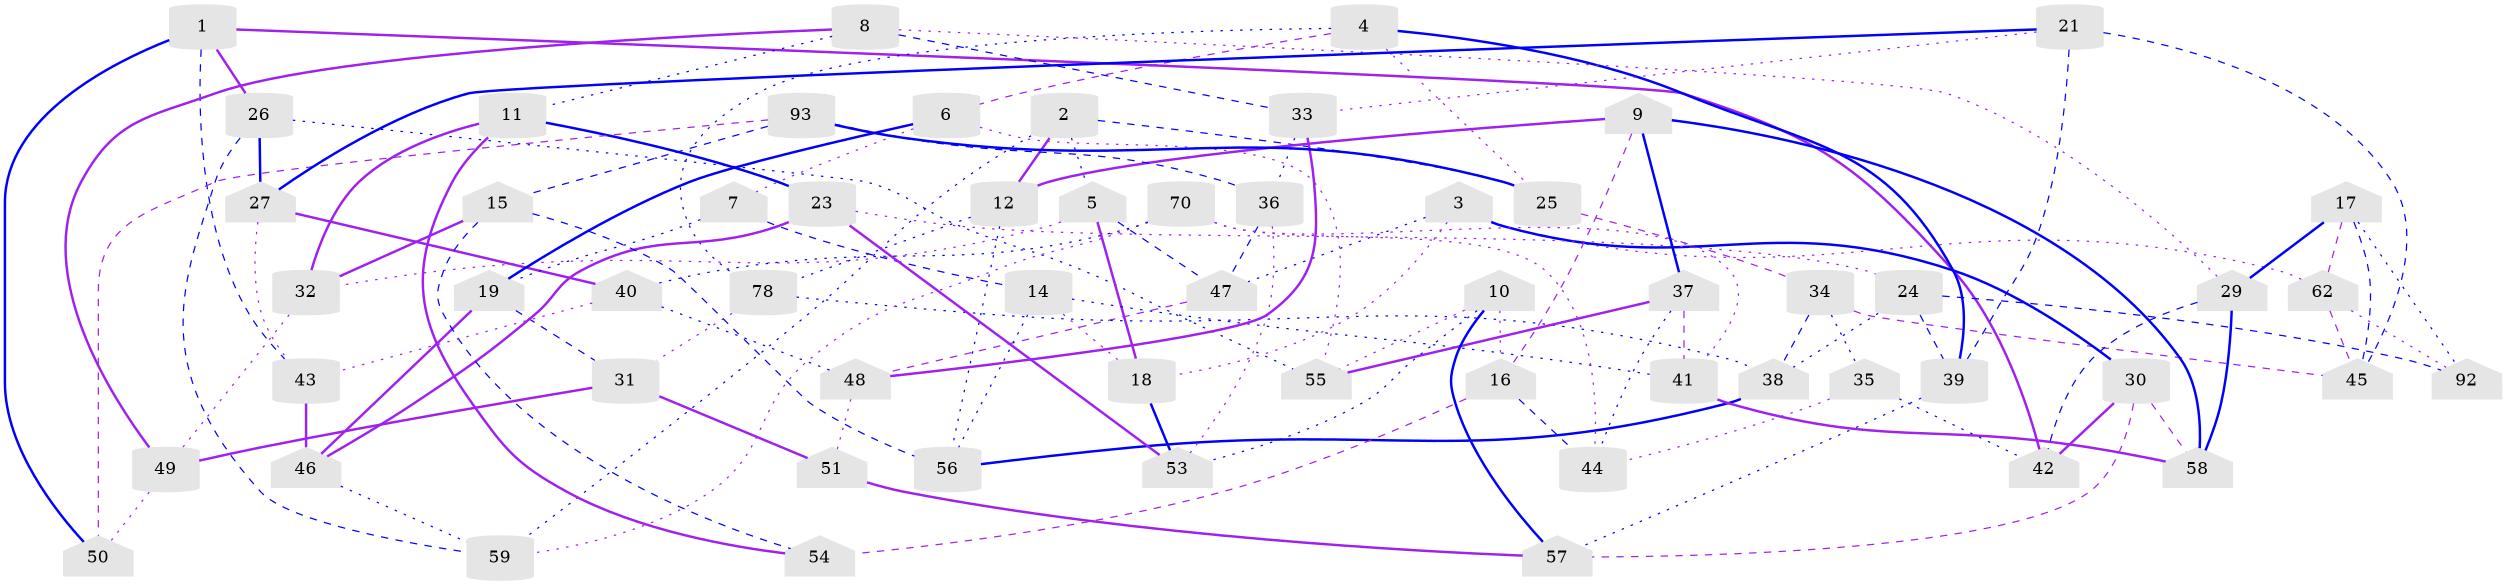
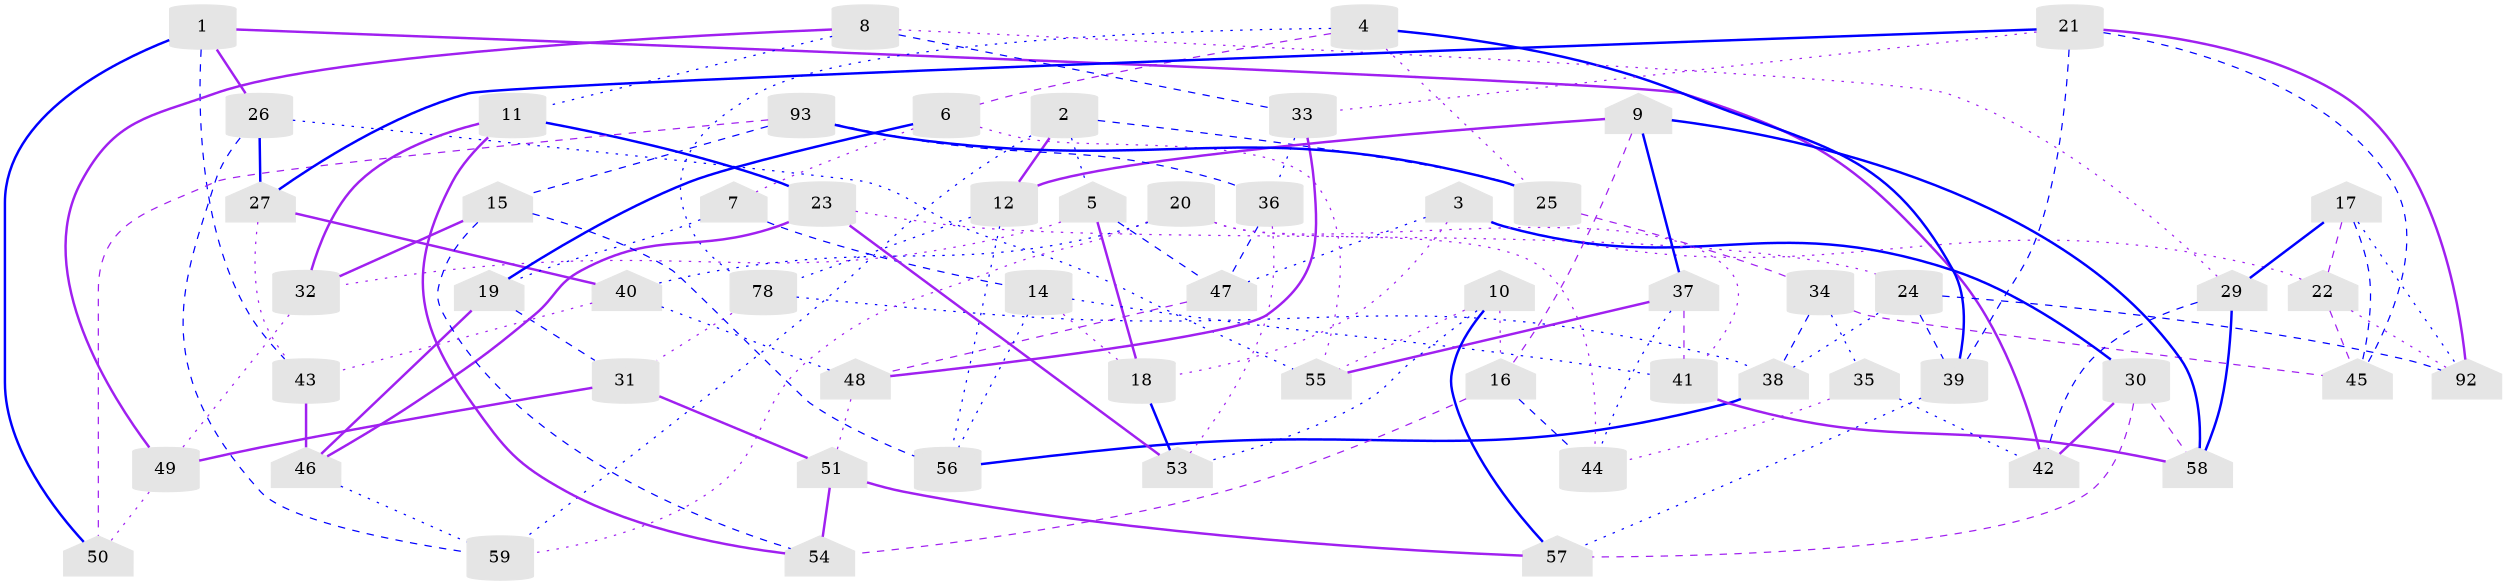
  graph {
    node [color=gray90 shape=cylinder style=filled]
    edge [color=purple style=dotted]
    1
    26
    42 [shape=house]
    43
    50 [shape=house]
    59
    55 [shape=house]
    27 [shape=house]
    46 [shape=house]
    5 [shape=house]
    2
    12
    25
    18
    47 [shape=house]
    32
    n17 [label=78]
    56
    34
    3 [shape=house]
-   22 [shape=house label=62]
+   22 [shape=house]
    30
    53 [shape=house]
    45 [shape=house]
    n25 [label=92 shape=house]
    58 [shape=house]
    57 [shape=house]
    48 [shape=house]
    4
    6
    39
    7 [shape=house]
    19 [shape=house]
    31
    38 [shape=house]
    49
    14
    41
    33
    36
    8
    11
    29 [shape=house]
    23
    54 [shape=house]
    9 [shape=house]
    16 [shape=house]
    37 [shape=house]
    44
    10 [shape=house]
    24
    n52 [label=93]
    15 [shape=house]
    17 [shape=house]
    51 [shape=house]
-   20 [label=70]
+   20
    40 [shape=house]
    21
    35 [shape=house]
    1 -- 26 [style=bold]
    1 -- 42 [style=bold]
    1 -- 43 [color=blue style=dashed]
    1 -- 50 [color=blue style=bold]
    26 -- 59 [color=blue style=dashed]
    26 -- 55 [color=blue]
    26 -- 27 [color=blue style=bold]
    43 -- 46 [style=bold]
    27 -- 43
    27 -- 40 [style=bold]
    46 -- 59 [color=blue]
    5 -- 18 [style=bold]
    5 -- 47 [color=blue style=dashed]
    5 -- 32
    2 -- 59 [color=blue]
    2 -- 5 [color=blue]
    2 -- 12 [style=bold]
    2 -- 25 [color=blue style=dashed]
    12 -- n17 [color=blue]
    12 -- 56 [color=blue]
    25 -- 34 [style=dashed]
    18 -- 53 [color=blue style=bold]
    47 -- 48 [style=dashed]
    32 -- 49
    n17 -- 31
    n17 -- 38 [color=blue]
    34 -- 45 [style=dashed]
    34 -- 38 [color=blue style=dashed]
    34 -- 35 [color=blue]
    3 -- 18
    3 -- 47 [color=blue]
    3 -- 22
    3 -- 30 [color=blue style=bold]
    22 -- 45 [style=dashed]
    22 -- n25
    30 -- 42 [style=bold]
    30 -- 58 [style=dashed]
    30 -- 57 [style=dashed]
    48 -- 51
    4 -- 25
    4 -- n17 [color=blue]
    4 -- 6 [style=dashed]
    4 -- 39 [color=blue style=bold]
    6 -- 55
    6 -- 7
    6 -- 19 [color=blue style=bold]
    39 -- 57 [color=blue]
    7 -- 19 [color=blue]
    7 -- 14 [color=blue style=dashed]
    19 -- 46 [style=bold]
    19 -- 31 [color=blue style=dashed]
    31 -- 49 [style=bold]
    31 -- 51 [style=bold]
    38 -- 56 [color=blue style=bold]
    49 -- 50
    14 -- 18
    14 -- 56 [color=blue]
    14 -- 41 [color=blue]
    41 -- 58 [style=bold]
    33 -- 48 [style=bold]
    33 -- 36 [color=blue]
    36 -- 47 [color=blue style=dashed]
    36 -- 53
    8 -- 49 [style=bold]
    8 -- 33 [color=blue style=dashed]
    8 -- 11 [color=blue]
    8 -- 29
    11 -- 32 [style=bold]
    11 -- 23 [color=blue style=bold]
    11 -- 54 [style=bold]
    29 -- 42 [color=blue style=dashed]
    29 -- 58 [color=blue style=bold]
    23 -- 46 [style=bold]
    23 -- 53 [style=bold]
    23 -- 24
    9 -- 12 [style=bold]
    9 -- 58 [color=blue style=bold]
    9 -- 16 [style=dashed]
    9 -- 37 [color=blue style=bold]
    16 -- 54 [style=dashed]
    16 -- 44 [color=blue style=dashed]
    37 -- 55 [style=bold]
    37 -- 41 [style=dashed]
    37 -- 44 [color=blue]
    10 -- 55
    10 -- 53 [color=blue]
    10 -- 57 [color=blue style=bold]
    10 -- 16
    24 -- n25 [color=blue style=dashed]
    24 -- 39 [color=blue style=dashed]
    24 -- 38 [color=blue]
    n52 -- 50 [style=dashed]
    n52 -- 25 [color=blue style=bold]
    n52 -- 36 [color=blue style=dashed]
    n52 -- 15 [color=blue style=dashed]
    15 -- 32 [style=bold]
    15 -- 56 [color=blue style=dashed]
    15 -- 54 [color=blue style=dashed]
    17 -- 22 [style=dashed]
    17 -- 45 [color=blue style=dashed]
    17 -- n25 [color=blue]
    17 -- 29 [color=blue style=bold]
    51 -- 57 [style=bold]
+   51 -- 54 [style=bold]
    20 -- 59
    20 -- 41
    20 -- 44
    20 -- 40 [color=blue]
    40 -- 43
    40 -- 48 [color=blue]
    21 -- 27 [color=blue style=bold]
    21 -- 45 [color=blue style=dashed]
+   21 -- n25 [style=bold]
    21 -- 39 [color=blue style=dashed]
    21 -- 33
    35 -- 42 [color=blue]
    35 -- 44
  }
